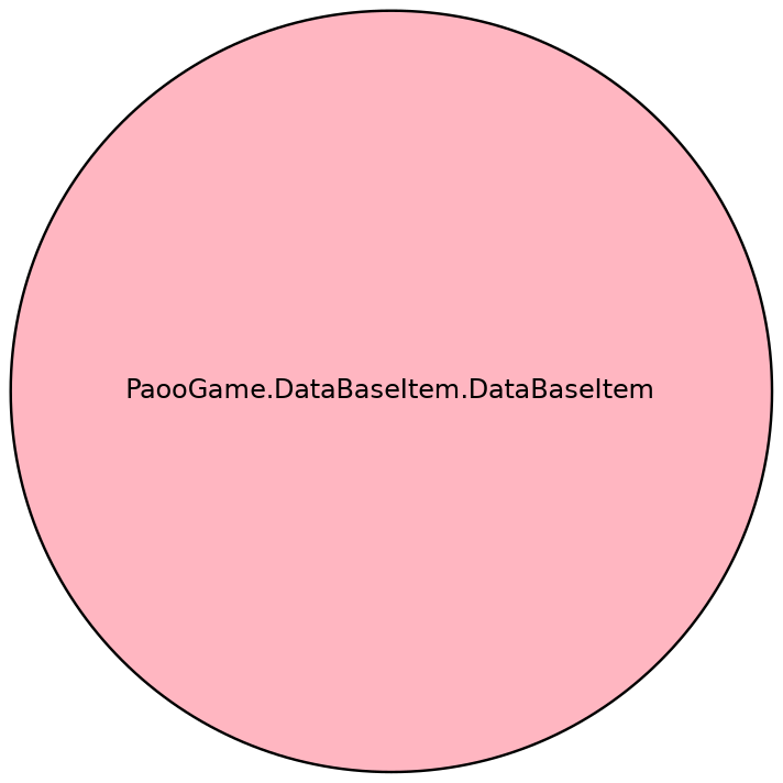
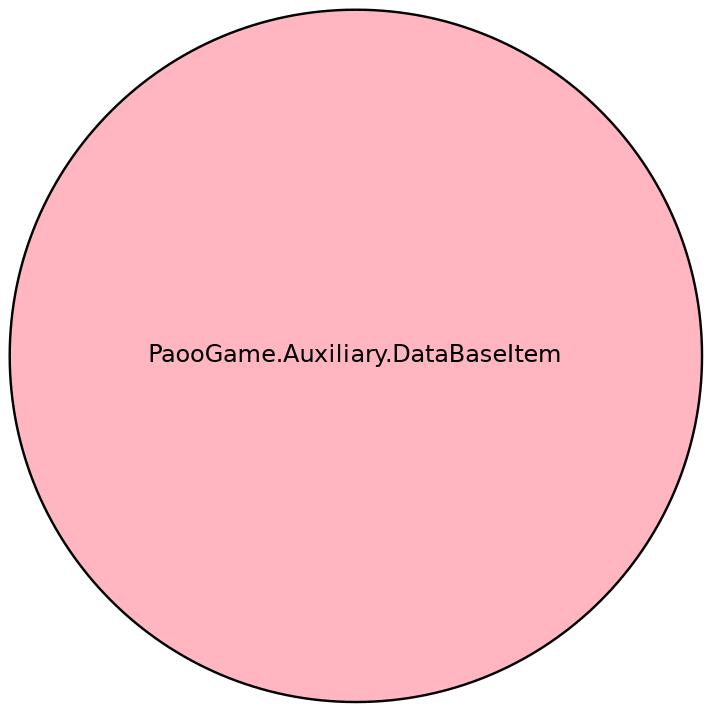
  digraph {
    rankdir=LR
-   n1 [color=black fillcolor=lightpink fontname=Helvetica fontsize=10 height=0.2 label="PaooGame.DataBaseItem.DataBaseItem" shape=circle style=filled width=0.4]
+   n1 [color=black fillcolor=lightpink fontname=Helvetica fontsize=10 height=0.2 label="PaooGame.Auxiliary.DataBaseItem" shape=circle style=filled width=0.4]
  }
